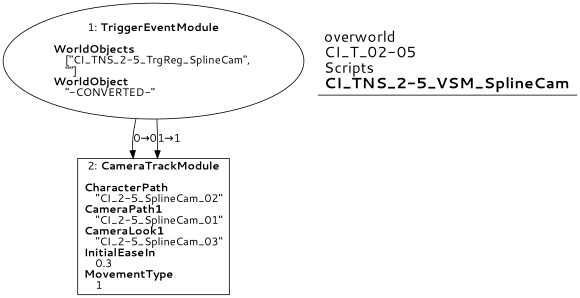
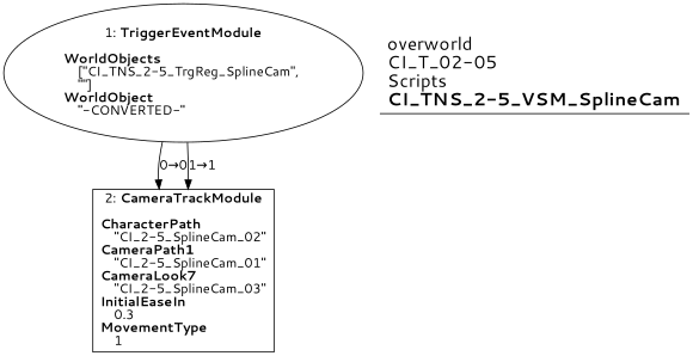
  digraph {
    fontname="Segoe UI"
    splines=spline
    node [fontname="Segoe UI"]
    edge [fontname="Segoe UI"]
    n1 [label=<1: <b>TriggerEventModule</b><br/><br/><b>WorldObjects</b><br align="left"/>    [&quot;CI_TNS_2-5_TrgReg_SplineCam&quot;, <br align="left"/>    &quot;&quot;]<br align="left"/><b>WorldObject</b><br align="left"/>    &quot;-CONVERTED-&quot;<br align="left"/>> shape=oval]
-   n2 [label=<2: <b>CameraTrackModule</b><br/><br/><b>CharacterPath</b><br align="left"/>    &quot;CI_2-5_SplineCam_02&quot;<br align="left"/><b>CameraPath1</b><br align="left"/>    &quot;CI_2-5_SplineCam_01&quot;<br align="left"/><b>CameraLook1</b><br align="left"/>    &quot;CI_2-5_SplineCam_03&quot;<br align="left"/><b>InitialEaseIn</b><br align="left"/>    0.3<br align="left"/><b>MovementType</b><br align="left"/>    1<br align="left"/>> shape=box]
+   n2 [label=<2: <b>CameraTrackModule</b><br/><br/><b>CharacterPath</b><br align="left"/>    &quot;CI_2-5_SplineCam_02&quot;<br align="left"/><b>CameraPath1</b><br align="left"/>    &quot;CI_2-5_SplineCam_01&quot;<br align="left"/><b>CameraLook7</b><br align="left"/>    &quot;CI_2-5_SplineCam_03&quot;<br align="left"/><b>InitialEaseIn</b><br align="left"/>    0.3<br align="left"/><b>MovementType</b><br align="left"/>    1<br align="left"/>> shape=box]
    n3 [label=<<font point-size="20">overworld<br align="left"/>CI_T_02-05<br align="left"/>Scripts<br align="left"/><b>CI_TNS_2-5_VSM_SplineCam</b><br align="left"/></font>> shape=underline]
    n1 -> n2 [label="0→0"]
    n1 -> n2 [label="1→1"]
  }
